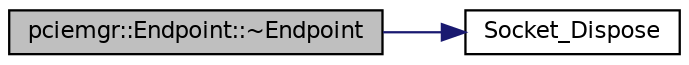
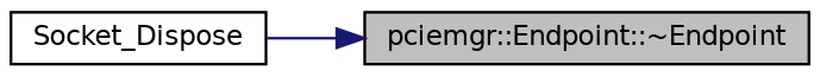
  digraph {
    rankdir=LR
    node [color=black fontname=Helvetica fontsize=10 shape=record style=filled]
    n1 [fillcolor=grey75 fontcolor=black height=0.2 label="pciemgr::Endpoint::~Endpoint" width=0.4]
    n2 [fillcolor=white height=0.2 label=Socket_Dispose width=0.4]
-   n1 -> n2 [color=midnightblue fontname=Helvetica fontsize=10 labelfontname=Helvetica labelfontsize=10 style=solid]
+   n2 -> n1 [color=midnightblue fontname=Helvetica fontsize=10 labelfontname=Helvetica labelfontsize=10 style=solid]
  }
